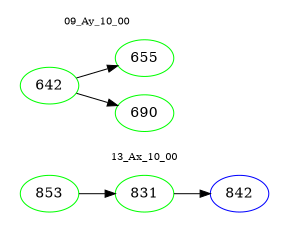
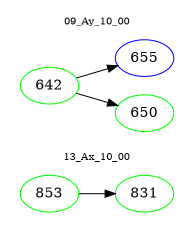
  digraph {
    rankdir=LR
    node [color=green]
    edge [color=black]
    n1 [label=853]
    n2 [label=831]
-   n3 [color=blue label=842]
-   n4 [label=690]
+   n4 [label=650]
    n5 [label=642]
-   n6 [label=655]
+   n6 [color=blue label=655]
    subgraph cluster_1 {
      color=white
      fontsize=10
      label="13_Ax_10_00"
      n1
      n2
-     n3
    }
    subgraph cluster_2 {
      color=white
      fontsize=10
      label="09_Ay_10_00"
      n4
      n5
      n6
    }
    n1 -> n2
-   n2 -> n3
    n5 -> n4
    n5 -> n6
  }
